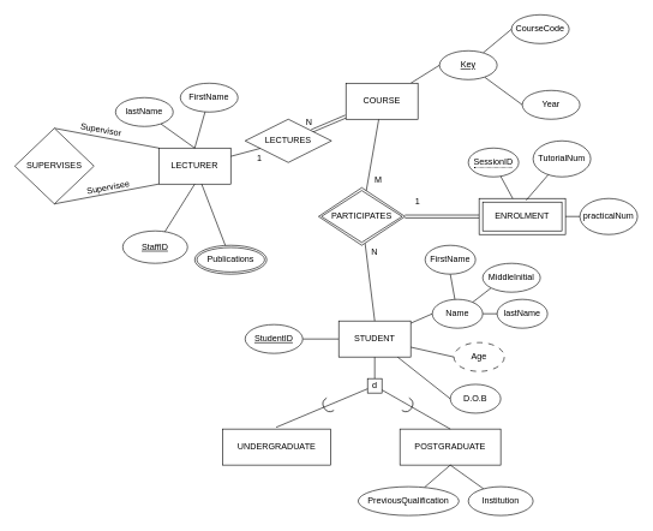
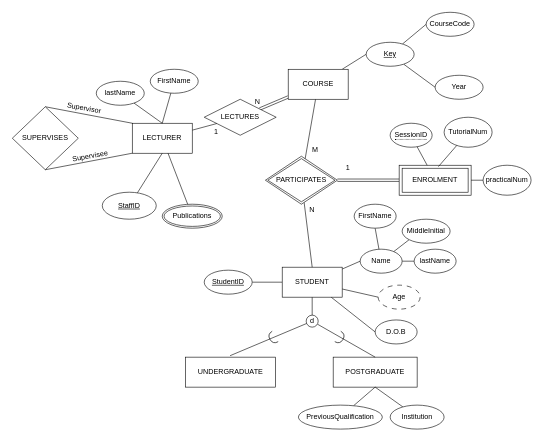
  <mxCell id="0" />
  <mxCell id="1" parent="0" />
  <mxCell id="2" style="rounded=0;orthogonalLoop=1;jettySize=auto;html=1;entryX=0.5;entryY=0;entryDx=0;entryDy=0;endArrow=none;startFill=0;" edge="1" parent="1" source="7" target="11"><mxGeometry relative="1" as="geometry" /></mxCell>
  <mxCell id="3" style="rounded=0;orthogonalLoop=1;jettySize=auto;html=1;entryX=0;entryY=0.5;entryDx=0;entryDy=0;endArrow=none;startFill=0;" edge="1" parent="1" source="7" target="17"><mxGeometry relative="1" as="geometry" /></mxCell>
  <mxCell id="4" style="rounded=0;orthogonalLoop=1;jettySize=auto;html=1;entryX=0;entryY=0.5;entryDx=0;entryDy=0;endArrow=none;startFill=0;" edge="1" parent="1" source="7" target="21"><mxGeometry relative="1" as="geometry" /></mxCell>
  <mxCell id="5" style="rounded=0;orthogonalLoop=1;jettySize=auto;html=1;entryX=0;entryY=0.5;entryDx=0;entryDy=0;endArrow=none;startFill=0;" edge="1" parent="1" source="7" target="22"><mxGeometry relative="1" as="geometry" /></mxCell>
  <mxCell id="6" style="rounded=0;orthogonalLoop=1;jettySize=auto;html=1;endArrow=none;startFill=0;" edge="1" parent="1" source="7" target="13"><mxGeometry relative="1" as="geometry" /></mxCell>
  <mxCell id="7" value="STUDENT" style="rounded=0;whiteSpace=wrap;html=1;" vertex="1" parent="1"><mxGeometry x="470" y="445" width="100" height="50" as="geometry" /></mxCell>
  <mxCell id="8" value="POSTGRADUATE" style="rounded=0;whiteSpace=wrap;html=1;" vertex="1" parent="1"><mxGeometry x="555" y="595" width="140" height="50" as="geometry" /></mxCell>
  <mxCell id="9" value="UNDERGRADUATE" style="rounded=0;whiteSpace=wrap;html=1;" vertex="1" parent="1"><mxGeometry x="309" y="595" width="150" height="50" as="geometry" /></mxCell>
  <mxCell id="10" style="rounded=0;orthogonalLoop=1;jettySize=auto;html=1;entryX=0.5;entryY=0;entryDx=0;entryDy=0;endArrow=none;startFill=0;" edge="1" parent="1" source="11" target="8"><mxGeometry relative="1" as="geometry" /></mxCell>
- <mxCell id="11" value="d" style="whiteSpace=wrap;html=1;aspect=fixed;rounded=0;" vertex="1" parent="1"><mxGeometry x="510" y="525" width="20" height="20" as="geometry" /></mxCell>
+ <mxCell id="11" value="d" style="ellipse;whiteSpace=wrap;html=1;aspect=fixed;" vertex="1" parent="1"><mxGeometry x="510" y="525" width="20" height="20" as="geometry" /></mxCell>
  <mxCell id="12" style="rounded=0;orthogonalLoop=1;jettySize=auto;html=1;entryX=0.494;entryY=-0.048;entryDx=0;entryDy=0;entryPerimeter=0;endArrow=none;startFill=0;" edge="1" parent="1" source="11" target="9"><mxGeometry relative="1" as="geometry" /></mxCell>
  <mxCell id="13" value="&lt;u&gt;StudentID&lt;/u&gt;" style="ellipse;whiteSpace=wrap;html=1;" vertex="1" parent="1"><mxGeometry x="340" y="450" width="80" height="40" as="geometry" /></mxCell>
  <mxCell id="14" style="rounded=0;orthogonalLoop=1;jettySize=auto;html=1;entryX=0.5;entryY=1;entryDx=0;entryDy=0;endArrow=none;startFill=0;" edge="1" parent="1" source="17" target="18"><mxGeometry relative="1" as="geometry" /></mxCell>
  <mxCell id="15" style="rounded=0;orthogonalLoop=1;jettySize=auto;html=1;entryX=0;entryY=1;entryDx=0;entryDy=0;endArrow=none;startFill=0;" edge="1" parent="1" source="17" target="19"><mxGeometry relative="1" as="geometry" /></mxCell>
  <mxCell id="16" style="rounded=0;orthogonalLoop=1;jettySize=auto;html=1;entryX=0;entryY=0.5;entryDx=0;entryDy=0;endArrow=none;startFill=0;" edge="1" parent="1" source="17" target="20"><mxGeometry relative="1" as="geometry" /></mxCell>
  <mxCell id="17" value="Name" style="ellipse;whiteSpace=wrap;html=1;" vertex="1" parent="1"><mxGeometry x="600" y="415" width="70" height="40" as="geometry" /></mxCell>
  <mxCell id="18" value="FirstName" style="ellipse;whiteSpace=wrap;html=1;" vertex="1" parent="1"><mxGeometry x="590" y="340" width="70" height="40" as="geometry" /></mxCell>
  <mxCell id="19" value="MiddleInitial" style="ellipse;whiteSpace=wrap;html=1;" vertex="1" parent="1"><mxGeometry x="670" y="365" width="80" height="40" as="geometry" /></mxCell>
  <mxCell id="20" value="lastName" style="ellipse;whiteSpace=wrap;html=1;" vertex="1" parent="1"><mxGeometry x="690" y="415" width="70" height="40" as="geometry" /></mxCell>
  <mxCell id="21" value="Age" style="ellipse;whiteSpace=wrap;html=1;dashed=1;dashPattern=8 8;" vertex="1" parent="1"><mxGeometry x="630" y="475" width="70" height="40" as="geometry" /></mxCell>
  <mxCell id="22" value="D.O.B" style="ellipse;whiteSpace=wrap;html=1;" vertex="1" parent="1"><mxGeometry x="625" y="533" width="70" height="40" as="geometry" /></mxCell>
  <mxCell id="23" value="" style="shape=requiredInterface;html=1;verticalLabelPosition=bottom;sketch=0;rotation=30;" vertex="1" parent="1"><mxGeometry x="562" y="553" width="10" height="20" as="geometry" /></mxCell>
  <mxCell id="24" style="rounded=0;orthogonalLoop=1;jettySize=auto;html=1;endArrow=none;startFill=0;shape=link;" edge="1" parent="1" source="25" target="32"><mxGeometry relative="1" as="geometry" /></mxCell>
  <mxCell id="25" value="LECTURES" style="shape=rhombus;perimeter=rhombusPerimeter;whiteSpace=wrap;html=1;align=center;" vertex="1" parent="1"><mxGeometry x="340" y="165" width="120" height="60" as="geometry" /></mxCell>
  <mxCell id="26" style="edgeStyle=orthogonalEdgeStyle;rounded=0;orthogonalLoop=1;jettySize=auto;html=1;entryX=0;entryY=0.5;entryDx=0;entryDy=0;shape=link;" edge="1" parent="1" source="28" target="29"><mxGeometry relative="1" as="geometry" /></mxCell>
  <mxCell id="27" style="rounded=0;orthogonalLoop=1;jettySize=auto;html=1;entryX=0.5;entryY=0;entryDx=0;entryDy=0;endArrow=none;startFill=0;" edge="1" parent="1" source="28" target="7"><mxGeometry relative="1" as="geometry" /></mxCell>
  <mxCell id="28" value="PARTICIPATES" style="shape=rhombus;double=1;perimeter=rhombusPerimeter;whiteSpace=wrap;html=1;align=center;" vertex="1" parent="1"><mxGeometry x="442" y="260" width="120" height="80" as="geometry" /></mxCell>
  <mxCell id="29" value="ENROLMENT" style="shape=ext;margin=3;double=1;whiteSpace=wrap;html=1;align=center;" vertex="1" parent="1"><mxGeometry x="665" y="275" width="120" height="50" as="geometry" /></mxCell>
  <mxCell id="30" style="rounded=0;orthogonalLoop=1;jettySize=auto;html=1;endArrow=none;startFill=0;" edge="1" parent="1" source="32" target="28"><mxGeometry relative="1" as="geometry" /></mxCell>
  <mxCell id="31" style="rounded=0;orthogonalLoop=1;jettySize=auto;html=1;entryX=0;entryY=0.5;entryDx=0;entryDy=0;endArrow=none;startFill=0;" edge="1" parent="1" source="32" target="35"><mxGeometry relative="1" as="geometry" /></mxCell>
  <mxCell id="32" value="COURSE" style="rounded=0;whiteSpace=wrap;html=1;" vertex="1" parent="1"><mxGeometry x="480" y="115" width="100" height="50" as="geometry" /></mxCell>
  <mxCell id="33" style="rounded=0;orthogonalLoop=1;jettySize=auto;html=1;entryX=0;entryY=0.5;entryDx=0;entryDy=0;endArrow=none;startFill=0;" edge="1" parent="1" source="35" target="36"><mxGeometry relative="1" as="geometry" /></mxCell>
  <mxCell id="34" style="rounded=0;orthogonalLoop=1;jettySize=auto;html=1;entryX=0;entryY=0.5;entryDx=0;entryDy=0;endArrow=none;startFill=0;" edge="1" parent="1" source="35" target="37"><mxGeometry relative="1" as="geometry" /></mxCell>
  <mxCell id="35" value="&lt;u&gt;Key&lt;/u&gt;" style="ellipse;whiteSpace=wrap;html=1;" vertex="1" parent="1"><mxGeometry x="610" y="70" width="80" height="40" as="geometry" /></mxCell>
  <mxCell id="36" value="CourseCode" style="ellipse;whiteSpace=wrap;html=1;" vertex="1" parent="1"><mxGeometry x="710" y="20" width="80" height="40" as="geometry" /></mxCell>
  <mxCell id="37" value="Year" style="ellipse;whiteSpace=wrap;html=1;" vertex="1" parent="1"><mxGeometry x="725" y="125" width="80" height="40" as="geometry" /></mxCell>
  <mxCell id="38" style="rounded=0;orthogonalLoop=1;jettySize=auto;html=1;endArrow=none;startFill=0;" edge="1" parent="1" source="39" target="29"><mxGeometry relative="1" as="geometry" /></mxCell>
  <mxCell id="39" value="&lt;span style=&quot;border-bottom: 1px dotted&quot;&gt;SessionID&lt;/span&gt;" style="ellipse;whiteSpace=wrap;html=1;align=center;" vertex="1" parent="1"><mxGeometry x="650" y="205" width="70" height="40" as="geometry" /></mxCell>
  <mxCell id="40" value="TutorialNum" style="ellipse;whiteSpace=wrap;html=1;" vertex="1" parent="1"><mxGeometry x="740" y="195" width="80" height="50" as="geometry" /></mxCell>
  <mxCell id="41" style="rounded=0;orthogonalLoop=1;jettySize=auto;html=1;entryX=1;entryY=0.5;entryDx=0;entryDy=0;endArrow=none;startFill=0;" edge="1" parent="1" source="42" target="29"><mxGeometry relative="1" as="geometry" /></mxCell>
  <mxCell id="42" value="practicalNum" style="ellipse;whiteSpace=wrap;html=1;" vertex="1" parent="1"><mxGeometry x="805" y="275" width="80" height="50" as="geometry" /></mxCell>
  <mxCell id="43" style="rounded=0;orthogonalLoop=1;jettySize=auto;html=1;entryX=0.546;entryY=0.046;entryDx=0;entryDy=0;entryPerimeter=0;endArrow=none;startFill=0;" edge="1" parent="1" source="40" target="29"><mxGeometry relative="1" as="geometry" /></mxCell>
  <mxCell id="44" style="rounded=0;orthogonalLoop=1;jettySize=auto;html=1;endArrow=none;startFill=0;" edge="1" parent="1" source="45" target="25"><mxGeometry relative="1" as="geometry" /></mxCell>
  <mxCell id="45" value="LECTURER" style="rounded=0;whiteSpace=wrap;html=1;" vertex="1" parent="1"><mxGeometry x="220" y="205" width="100" height="50" as="geometry" /></mxCell>
  <mxCell id="46" value="FirstName" style="ellipse;whiteSpace=wrap;html=1;" vertex="1" parent="1"><mxGeometry x="250" y="115" width="80" height="40" as="geometry" /></mxCell>
  <mxCell id="47" style="rounded=0;orthogonalLoop=1;jettySize=auto;html=1;endArrow=none;startFill=0;entryX=0.5;entryY=1;entryDx=0;entryDy=0;" edge="1" parent="1" source="48" target="45"><mxGeometry relative="1" as="geometry"><mxPoint x="210" y="215" as="targetPoint" /></mxGeometry></mxCell>
  <mxCell id="48" value="&lt;u&gt;StaffID&lt;/u&gt;" style="ellipse;whiteSpace=wrap;html=1;" vertex="1" parent="1"><mxGeometry x="170" y="320" width="90" height="45" as="geometry" /></mxCell>
  <mxCell id="49" style="rounded=0;orthogonalLoop=1;jettySize=auto;html=1;endArrow=none;startFill=0;" edge="1" parent="1" source="52"><mxGeometry relative="1" as="geometry"><mxPoint x="270" y="205" as="targetPoint" /></mxGeometry></mxCell>
  <mxCell id="50" style="rounded=0;orthogonalLoop=1;jettySize=auto;html=1;endArrow=none;startFill=0;" edge="1" parent="1" source="67" target="45"><mxGeometry relative="1" as="geometry" /></mxCell>
  <mxCell id="51" value="" style="rounded=0;orthogonalLoop=1;jettySize=auto;html=1;entryX=0.5;entryY=0;entryDx=0;entryDy=0;endArrow=none;startFill=0;" edge="1" parent="1" source="46" target="45"><mxGeometry relative="1" as="geometry"><mxPoint x="150" y="25" as="sourcePoint" /><mxPoint x="210" y="215" as="targetPoint" /></mxGeometry></mxCell>
  <mxCell id="52" value="lastName" style="ellipse;whiteSpace=wrap;html=1;" vertex="1" parent="1"><mxGeometry x="160" y="135" width="80" height="40" as="geometry" /></mxCell>
  <mxCell id="53" value="" style="shape=requiredInterface;html=1;verticalLabelPosition=bottom;sketch=0;rotation=150;" vertex="1" parent="1"><mxGeometry x="449" y="553" width="10" height="20" as="geometry" /></mxCell>
  <mxCell id="54" style="rounded=0;orthogonalLoop=1;jettySize=auto;html=1;entryX=0.5;entryY=1;entryDx=0;entryDy=0;endArrow=none;startFill=0;" edge="1" parent="1" source="55" target="8"><mxGeometry relative="1" as="geometry" /></mxCell>
  <mxCell id="55" value="PreviousQualification" style="ellipse;whiteSpace=wrap;html=1;" vertex="1" parent="1"><mxGeometry x="497" y="675" width="140" height="40" as="geometry" /></mxCell>
  <mxCell id="56" style="rounded=0;orthogonalLoop=1;jettySize=auto;html=1;entryX=0.5;entryY=1;entryDx=0;entryDy=0;endArrow=none;startFill=0;" edge="1" parent="1" source="57" target="8"><mxGeometry relative="1" as="geometry" /></mxCell>
  <mxCell id="57" value="Institution" style="ellipse;whiteSpace=wrap;html=1;" vertex="1" parent="1"><mxGeometry x="650" y="675" width="90" height="40" as="geometry" /></mxCell>
  <mxCell id="58" value="N" style="text;html=1;align=center;verticalAlign=middle;whiteSpace=wrap;rounded=0;" vertex="1" parent="1"><mxGeometry x="490" y="335" width="60" height="30" as="geometry" /></mxCell>
  <mxCell id="59" value="M" style="text;html=1;align=center;verticalAlign=middle;whiteSpace=wrap;rounded=0;" vertex="1" parent="1"><mxGeometry x="495" y="235" width="60" height="30" as="geometry" /></mxCell>
  <mxCell id="60" value="1" style="text;html=1;align=center;verticalAlign=middle;whiteSpace=wrap;rounded=0;" vertex="1" parent="1"><mxGeometry x="550" y="265" width="60" height="30" as="geometry" /></mxCell>
  <mxCell id="61" value="1" style="text;html=1;align=center;verticalAlign=middle;whiteSpace=wrap;rounded=0;" vertex="1" parent="1"><mxGeometry x="330" y="205" width="60" height="30" as="geometry" /></mxCell>
  <mxCell id="62" value="N" style="text;html=1;align=center;verticalAlign=middle;whiteSpace=wrap;rounded=0;" vertex="1" parent="1"><mxGeometry x="399" y="155" width="60" height="30" as="geometry" /></mxCell>
  <mxCell id="63" style="rounded=0;orthogonalLoop=1;jettySize=auto;html=1;entryX=0;entryY=0;entryDx=0;entryDy=0;exitX=0.5;exitY=0;exitDx=0;exitDy=0;endArrow=none;startFill=0;" edge="1" parent="1" source="64" target="45"><mxGeometry relative="1" as="geometry" /></mxCell>
  <mxCell id="64" value="SUPERVISES" style="rhombus;whiteSpace=wrap;html=1;" vertex="1" parent="1"><mxGeometry x="20" y="177.5" width="110" height="105" as="geometry" /></mxCell>
  <mxCell id="65" value="Supervisor" style="text;html=1;align=center;verticalAlign=middle;whiteSpace=wrap;rounded=0;rotation=10;" vertex="1" parent="1"><mxGeometry x="110" y="165" width="60" height="30" as="geometry" /></mxCell>
  <mxCell id="66" value="" style="rounded=0;orthogonalLoop=1;jettySize=auto;html=1;exitX=0.5;exitY=1;exitDx=0;exitDy=0;endArrow=none;startFill=0;" edge="1" parent="1" source="64"><mxGeometry relative="1" as="geometry"><mxPoint x="350" y="425" as="sourcePoint" /><mxPoint x="220" y="255" as="targetPoint" /></mxGeometry></mxCell>
  <mxCell id="67" value="Publications" style="ellipse;shape=doubleEllipse;margin=3;whiteSpace=wrap;html=1;align=center;" vertex="1" parent="1"><mxGeometry x="270" y="340" width="100" height="40" as="geometry" /></mxCell>
  <mxCell id="68" value="Supervisee" style="text;html=1;align=center;verticalAlign=middle;whiteSpace=wrap;rounded=0;rotation=-10;" vertex="1" parent="1"><mxGeometry x="120" y="245" width="60" height="30" as="geometry" /></mxCell>
